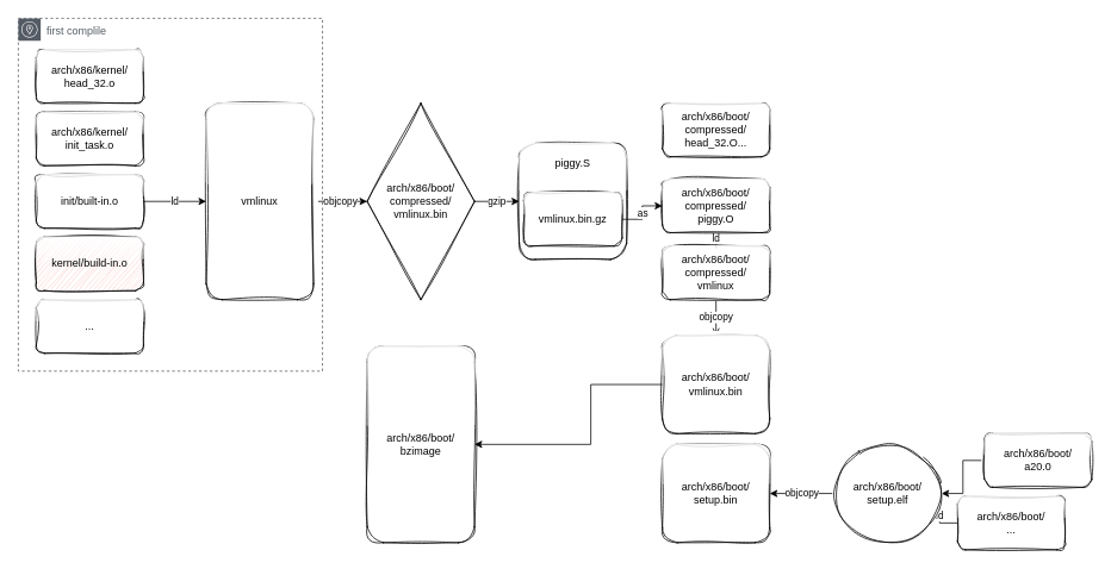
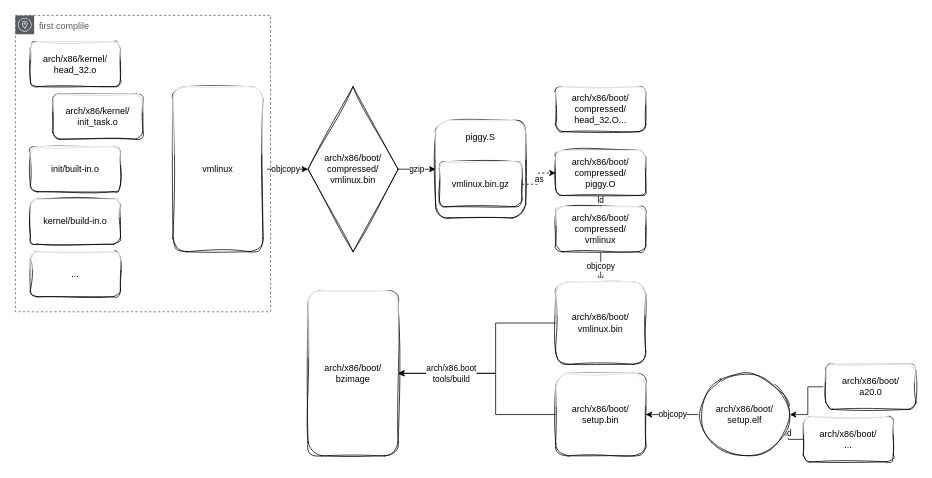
  <mxCell id="0" />
  <mxCell id="1" parent="0" />
  <mxCell id="2" value="first complile" style="sketch=0;outlineConnect=0;gradientColor=none;html=1;whiteSpace=wrap;fontSize=12;fontStyle=0;shape=mxgraph.aws4.group;grIcon=mxgraph.aws4.group_availability_zone;strokeColor=#545B64;fillColor=none;verticalAlign=top;align=left;spacingLeft=30;fontColor=#545B64;dashed=1;" vertex="1" parent="1"><mxGeometry x="20" y="20" width="340" height="395" as="geometry" /></mxCell>
  <mxCell id="3" value="arch/x86/kernel/&lt;div&gt;head_32.o&lt;/div&gt;" style="rounded=1;whiteSpace=wrap;html=1;sketch=1;curveFitting=1;jiggle=2;glass=1;shadow=0;" vertex="1" parent="1"><mxGeometry x="40" y="55" width="120" height="60" as="geometry" /></mxCell>
- <mxCell id="4" value="arch/x86/kernel/&lt;div&gt;init_task.o&lt;/div&gt;" style="rounded=1;whiteSpace=wrap;html=1;sketch=1;curveFitting=1;jiggle=2;glass=1;shadow=0;" vertex="1" parent="1"><mxGeometry x="40" y="125" width="120" height="60" as="geometry" /></mxCell>
- <mxCell id="5" value="ld" style="edgeStyle=orthogonalEdgeStyle;rounded=0;orthogonalLoop=1;jettySize=auto;html=1;" edge="1" parent="1" source="6" target="10"><mxGeometry relative="1" as="geometry" /></mxCell>
+ <mxCell id="4" value="arch/x86/kernel/&lt;div&gt;init_task.o&lt;/div&gt;" style="rounded=1;whiteSpace=wrap;html=1;sketch=1;curveFitting=1;jiggle=2;glass=1;shadow=0;" vertex="1" parent="1"><mxGeometry x="70" y="125" width="120" height="60" as="geometry" /></mxCell>
  <mxCell id="6" value="init/built-in.o" style="rounded=1;whiteSpace=wrap;html=1;sketch=1;curveFitting=1;jiggle=2;glass=1;shadow=0;" vertex="1" parent="1"><mxGeometry x="40" y="195" width="120" height="60" as="geometry" /></mxCell>
- <mxCell id="7" value="kernel/build-in.o" style="rounded=1;whiteSpace=wrap;html=1;sketch=1;curveFitting=1;jiggle=2;glass=1;shadow=0;fillColor=#f8cecc;" vertex="1" parent="1"><mxGeometry x="40" y="265" width="120" height="60" as="geometry" /></mxCell>
+ <mxCell id="7" value="kernel/build-in.o" style="rounded=1;whiteSpace=wrap;html=1;sketch=1;curveFitting=1;jiggle=2;glass=1;shadow=0;" vertex="1" parent="1"><mxGeometry x="40" y="265" width="120" height="60" as="geometry" /></mxCell>
  <mxCell id="8" value="..." style="rounded=1;whiteSpace=wrap;html=1;sketch=1;curveFitting=1;jiggle=2;glass=1;shadow=0;" vertex="1" parent="1"><mxGeometry x="40" y="335" width="120" height="60" as="geometry" /></mxCell>
  <mxCell id="9" value="objcopy" style="edgeStyle=orthogonalEdgeStyle;rounded=0;orthogonalLoop=1;jettySize=auto;html=1;" edge="1" parent="1" source="10" target="12"><mxGeometry relative="1" as="geometry" /></mxCell>
  <mxCell id="10" value="vmlinux" style="rounded=1;whiteSpace=wrap;html=1;glass=1;sketch=1;curveFitting=1;jiggle=2;" vertex="1" parent="1"><mxGeometry x="230" y="115" width="120" height="220" as="geometry" /></mxCell>
  <mxCell id="11" value="gzip" style="edgeStyle=orthogonalEdgeStyle;rounded=0;orthogonalLoop=1;jettySize=auto;html=1;entryX=0;entryY=0.5;entryDx=0;entryDy=0;" edge="1" parent="1" source="12" target="13"><mxGeometry relative="1" as="geometry" /></mxCell>
  <mxCell id="12" value="arch/x86/boot/&lt;div&gt;compressed/&lt;/div&gt;&lt;div&gt;vmlinux.bin&lt;/div&gt;" style="rhombus;whiteSpace=wrap;html=1;glass=1;sketch=1;curveFitting=1;jiggle=2;" vertex="1" parent="1"><mxGeometry x="410" y="115" width="120" height="220" as="geometry" /></mxCell>
  <mxCell id="13" value="piggy.S&lt;div&gt;&lt;br&gt;&lt;/div&gt;&lt;div&gt;&lt;br&gt;&lt;/div&gt;&lt;div&gt;&lt;br&gt;&lt;/div&gt;&lt;div&gt;&lt;br&gt;&lt;/div&gt;&lt;div&gt;&lt;br&gt;&lt;/div&gt;&lt;div&gt;&lt;br&gt;&lt;/div&gt;" style="rounded=1;whiteSpace=wrap;html=1;glass=1;sketch=1;curveFitting=1;jiggle=2;" vertex="1" parent="1"><mxGeometry x="580" y="160" width="120" height="130" as="geometry" /></mxCell>
- <mxCell id="14" value="as" style="edgeStyle=orthogonalEdgeStyle;rounded=0;orthogonalLoop=1;jettySize=auto;html=1;entryX=0;entryY=0.5;entryDx=0;entryDy=0;" edge="1" parent="1" source="15" target="18"><mxGeometry relative="1" as="geometry" /></mxCell>
+ <mxCell id="14" value="as" style="edgeStyle=orthogonalEdgeStyle;rounded=0;orthogonalLoop=1;jettySize=auto;html=1;entryX=0;entryY=0.5;entryDx=0;entryDy=0;dashed=1;" edge="1" parent="1" source="15" target="18"><mxGeometry relative="1" as="geometry" /></mxCell>
  <mxCell id="15" value="vmlinux.bin.gz" style="rounded=1;whiteSpace=wrap;html=1;sketch=1;curveFitting=1;jiggle=2;glass=1;shadow=0;" vertex="1" parent="1"><mxGeometry x="585" y="215" width="110" height="60" as="geometry" /></mxCell>
  <mxCell id="16" value="arch/x86/boot/&lt;div&gt;compressed/&lt;/div&gt;&lt;div&gt;head_32.O...&lt;/div&gt;" style="rounded=1;whiteSpace=wrap;html=1;sketch=1;curveFitting=1;jiggle=2;glass=1;shadow=0;" vertex="1" parent="1"><mxGeometry x="740" y="115" width="120" height="60" as="geometry" /></mxCell>
  <mxCell id="17" value="ld" style="edgeStyle=orthogonalEdgeStyle;rounded=0;orthogonalLoop=1;jettySize=auto;html=1;entryX=0.5;entryY=0;entryDx=0;entryDy=0;" edge="1" parent="1" source="18" target="20"><mxGeometry relative="1" as="geometry" /></mxCell>
  <mxCell id="18" value="arch/x86/boot/&lt;div&gt;compressed/&lt;/div&gt;&lt;div&gt;piggy.O&lt;/div&gt;" style="rounded=1;whiteSpace=wrap;html=1;sketch=1;curveFitting=1;jiggle=2;glass=1;shadow=0;" vertex="1" parent="1"><mxGeometry x="740" y="200" width="120" height="60" as="geometry" /></mxCell>
  <mxCell id="19" value="objcopy" style="edgeStyle=orthogonalEdgeStyle;rounded=0;orthogonalLoop=1;jettySize=auto;html=1;endArrow=open;" edge="1" parent="1" source="20" target="26"><mxGeometry relative="1" as="geometry" /></mxCell>
  <mxCell id="20" value="arch/x86/boot/&lt;div&gt;compressed/&lt;/div&gt;&lt;div&gt;vmlinux&lt;/div&gt;" style="rounded=1;whiteSpace=wrap;html=1;sketch=1;curveFitting=1;jiggle=2;glass=1;shadow=0;" vertex="1" parent="1"><mxGeometry x="740" y="275" width="120" height="60" as="geometry" /></mxCell>
  <mxCell id="21" style="edgeStyle=orthogonalEdgeStyle;rounded=0;orthogonalLoop=1;jettySize=auto;html=1;exitX=0;exitY=0.5;exitDx=0;exitDy=0;" edge="1" parent="1" source="22" target="31"><mxGeometry relative="1" as="geometry" /></mxCell>
  <mxCell id="22" value="arch/x86/boot/&lt;div&gt;a20.0&lt;/div&gt;" style="rounded=1;whiteSpace=wrap;html=1;sketch=1;curveFitting=1;jiggle=2;glass=1;shadow=0;" vertex="1" parent="1"><mxGeometry x="1100" y="485" width="120" height="60" as="geometry" /></mxCell>
  <mxCell id="23" value="ld" style="edgeStyle=orthogonalEdgeStyle;rounded=0;orthogonalLoop=1;jettySize=auto;html=1;entryX=1;entryY=0.5;entryDx=0;entryDy=0;" edge="1" parent="1" source="24" target="31"><mxGeometry relative="1" as="geometry" /></mxCell>
  <mxCell id="24" value="arch/x86/boot/&lt;div&gt;...&lt;/div&gt;" style="rounded=1;whiteSpace=wrap;html=1;sketch=1;curveFitting=1;jiggle=2;glass=1;shadow=0;" vertex="1" parent="1"><mxGeometry x="1070" y="555" width="120" height="60" as="geometry" /></mxCell>
  <mxCell id="25" style="edgeStyle=orthogonalEdgeStyle;rounded=0;orthogonalLoop=1;jettySize=auto;html=1;entryX=1;entryY=0.5;entryDx=0;entryDy=0;" edge="1" parent="1" source="26" target="32"><mxGeometry relative="1" as="geometry"><Array as="points"><mxPoint x="660" y="430" /><mxPoint x="660" y="497" /></Array></mxGeometry></mxCell>
  <mxCell id="26" value="&lt;div&gt;arch/x86/boot/&lt;/div&gt;&lt;div&gt;vmlinux.bin&lt;/div&gt;" style="rounded=1;whiteSpace=wrap;html=1;glass=1;sketch=1;curveFitting=1;jiggle=2;" vertex="1" parent="1"><mxGeometry x="740" y="375" width="120" height="110" as="geometry" /></mxCell>
+ <mxCell id="27" style="edgeStyle=orthogonalEdgeStyle;rounded=0;orthogonalLoop=1;jettySize=auto;html=1;entryX=1;entryY=0.5;entryDx=0;entryDy=0;" edge="1" parent="1" source="29" target="32"><mxGeometry relative="1" as="geometry"><Array as="points"><mxPoint x="660" y="552" /><mxPoint x="660" y="497" /></Array></mxGeometry></mxCell>
+ <mxCell id="28" value="arch/x86.boot&lt;div&gt;tools/build&lt;/div&gt;" style="edgeLabel;html=1;align=center;verticalAlign=middle;resizable=0;points=[];" vertex="1" connectable="0" parent="27"><mxGeometry x="0.638" y="-3" relative="1" as="geometry"><mxPoint x="22" y="3" as="offset" /></mxGeometry></mxCell>
  <mxCell id="29" value="&lt;div&gt;arch/x86/boot/&lt;/div&gt;&lt;div&gt;setup.bin&lt;/div&gt;" style="rounded=1;whiteSpace=wrap;html=1;glass=1;sketch=1;curveFitting=1;jiggle=2;" vertex="1" parent="1"><mxGeometry x="740" y="497" width="120" height="110" as="geometry" /></mxCell>
  <mxCell id="30" value="objcopy" style="edgeStyle=orthogonalEdgeStyle;rounded=0;orthogonalLoop=1;jettySize=auto;html=1;entryX=1;entryY=0.5;entryDx=0;entryDy=0;" edge="1" parent="1" source="31" target="29"><mxGeometry relative="1" as="geometry" /></mxCell>
  <mxCell id="31" value="&lt;div&gt;arch/x86/boot/&lt;/div&gt;&lt;div&gt;setup.elf&lt;/div&gt;" style="ellipse;whiteSpace=wrap;html=1;glass=1;sketch=1;curveFitting=1;jiggle=2;" vertex="1" parent="1"><mxGeometry x="932" y="497" width="120" height="110" as="geometry" /></mxCell>
  <mxCell id="32" value="arch/x86/boot/&lt;div&gt;bzimage&lt;/div&gt;" style="rounded=1;whiteSpace=wrap;html=1;glass=1;sketch=1;curveFitting=1;jiggle=2;" vertex="1" parent="1"><mxGeometry x="410" y="387" width="120" height="220" as="geometry" /></mxCell>
